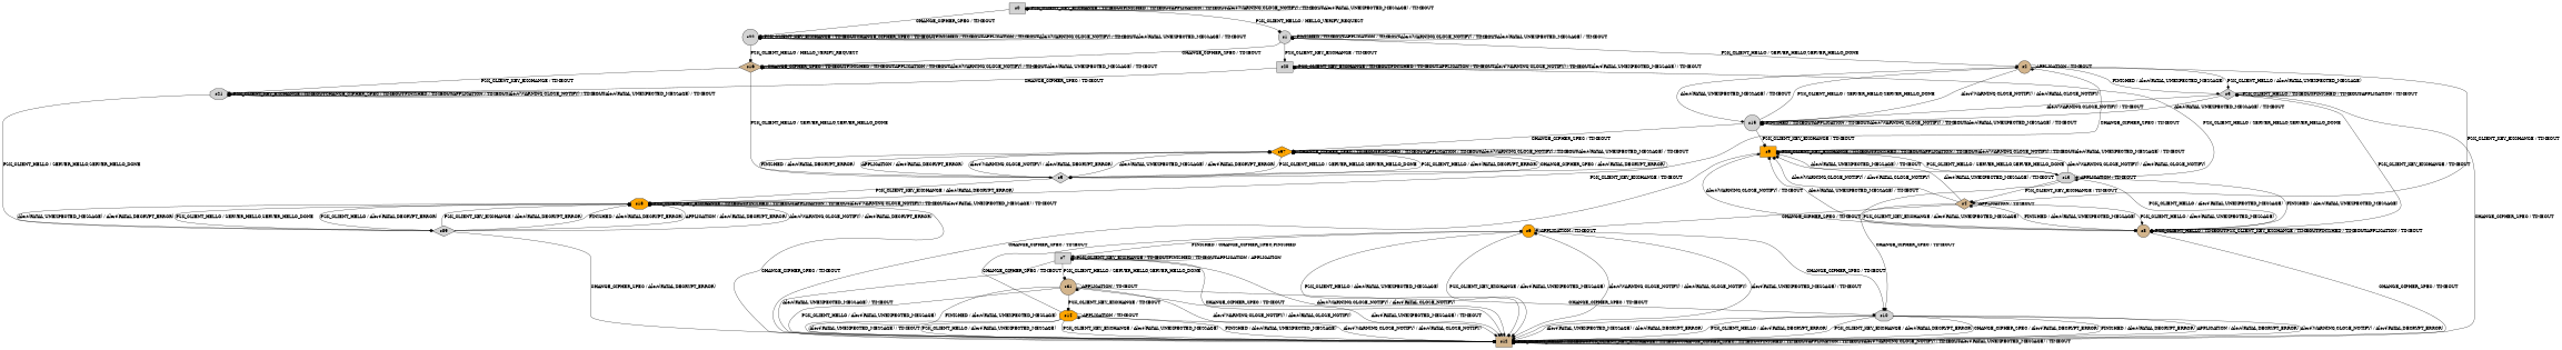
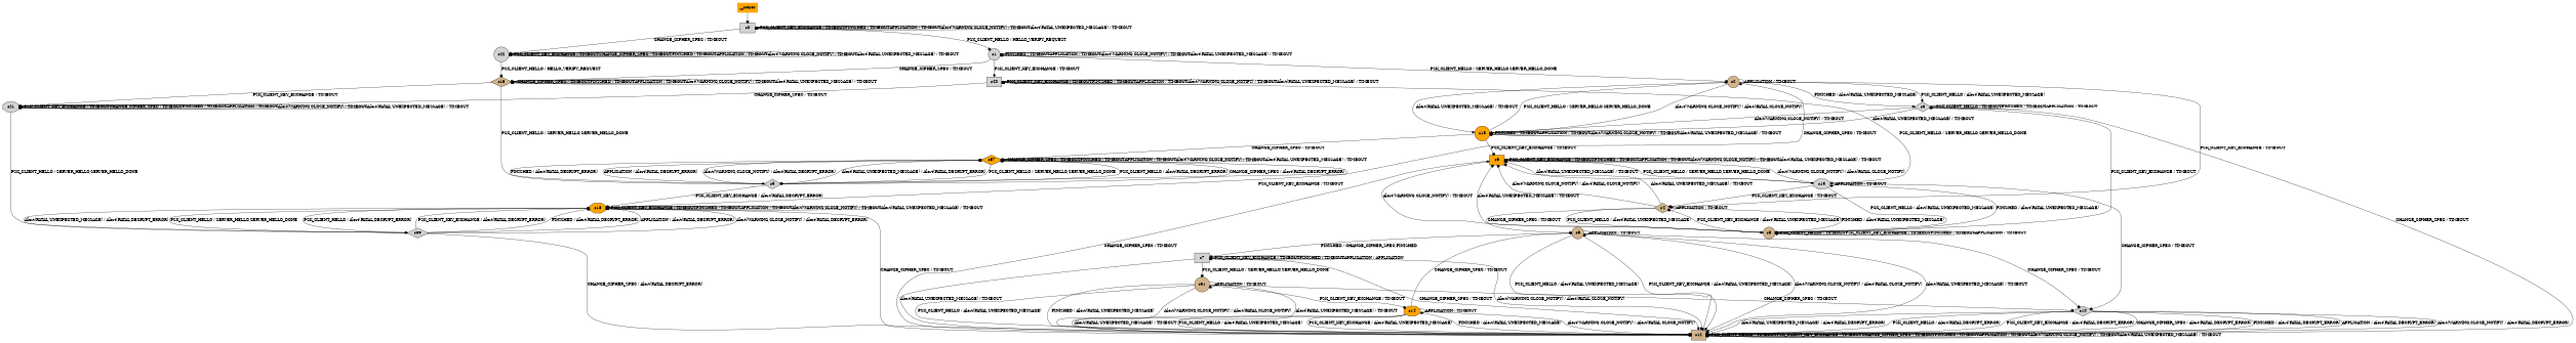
  digraph {
    node [fillcolor=lightgrey shape=circle style=filled]
    edge [arrowhead=diamond]
    n1 [label=s0 shape=box]
    n2 [label=s1]
    n3 [label=s22]
    n4 [fillcolor=tan label=s2]
    n5 [fillcolor=tan label=s16 shape=diamond]
    n6 [label=s20 shape=box]
    n7 [label=s3 shape=diamond]
    n8 [fillcolor=tan label=s4 shape=diamond]
    n9 [label=s5 shape=diamond]
-   n10 [label=s15]
+   n10 [fillcolor=orange label=s15]
    n11 [label=s21 shape=octagon]
    n12 [label=s13 shape=octagon]
    n13 [fillcolor=tan label=s8]
    n14 [fillcolor=tan label=s12 shape=box]
-   n15 [fillcolor=orange label=s6]
+   n15 [fillcolor=tan label=s6]
    n16 [fillcolor=orange label=s9 shape=box]
    n17 [fillcolor=orange label=s57 shape=diamond]
    n18 [fillcolor=orange label=s18 shape=octagon]
    n19 [label=s89 shape=diamond]
-   n20 [label=s10 shape=octagon]
+   n20 [label=s10 shape=diamond]
    n21 [label=s7 shape=box]
    n22 [fillcolor=tan label=s31]
    n23 [fillcolor=orange label=s14 shape=octagon]
+   __start0 [fillcolor=orange shape=none]
    n1 -> n1 [label="PSK_CLIENT_KEY_EXCHANGE / TIMEOUT"]
    n1 -> n1 [arrowhead=box label="FINISHED / TIMEOUT"]
    n1 -> n1 [label="APPLICATION / TIMEOUT"]
    n1 -> n1 [label="Alert(WARNING,CLOSE_NOTIFY) / TIMEOUT"]
    n1 -> n1 [label="Alert(FATAL,UNEXPECTED_MESSAGE) / TIMEOUT"]
    n1 -> n2 [arrowhead=box label="PSK_CLIENT_HELLO / HELLO_VERIFY_REQUEST"]
    n1 -> n3 [label="CHANGE_CIPHER_SPEC / TIMEOUT"]
    n2 -> n2 [arrowhead=box label="FINISHED / TIMEOUT"]
    n2 -> n2 [arrowhead=box label="APPLICATION / TIMEOUT"]
    n2 -> n2 [label="Alert(WARNING,CLOSE_NOTIFY) / TIMEOUT"]
    n2 -> n2 [label="Alert(FATAL,UNEXPECTED_MESSAGE) / TIMEOUT"]
    n2 -> n4 [arrowhead=box label="PSK_CLIENT_HELLO / SERVER_HELLO,SERVER_HELLO_DONE"]
    n2 -> n5 [arrowhead=box label="CHANGE_CIPHER_SPEC / TIMEOUT"]
    n2 -> n6 [label="PSK_CLIENT_KEY_EXCHANGE / TIMEOUT"]
    n3 -> n3 [arrowhead=box label="PSK_CLIENT_KEY_EXCHANGE / TIMEOUT"]
    n3 -> n3 [label="CHANGE_CIPHER_SPEC / TIMEOUT"]
    n3 -> n3 [arrowhead=box label="FINISHED / TIMEOUT"]
    n3 -> n3 [arrowhead=box label="APPLICATION / TIMEOUT"]
    n3 -> n3 [label="Alert(WARNING,CLOSE_NOTIFY) / TIMEOUT"]
    n3 -> n3 [label="Alert(FATAL,UNEXPECTED_MESSAGE) / TIMEOUT"]
    n3 -> n5 [arrowhead=box label="PSK_CLIENT_HELLO / HELLO_VERIFY_REQUEST"]
    n4 -> n4 [label="APPLICATION / TIMEOUT"]
    n4 -> n7 [label="PSK_CLIENT_HELLO / Alert(FATAL,UNEXPECTED_MESSAGE)"]
    n4 -> n7 [label="FINISHED / Alert(FATAL,UNEXPECTED_MESSAGE)"]
    n4 -> n8 [label="PSK_CLIENT_KEY_EXCHANGE / TIMEOUT"]
    n4 -> n9 [label="CHANGE_CIPHER_SPEC / TIMEOUT"]
    n4 -> n10 [label="Alert(WARNING,CLOSE_NOTIFY) / Alert(FATAL,CLOSE_NOTIFY)"]
    n4 -> n10 [label="Alert(FATAL,UNEXPECTED_MESSAGE) / TIMEOUT"]
    n5 -> n5 [label="CHANGE_CIPHER_SPEC / TIMEOUT"]
    n5 -> n5 [label="FINISHED / TIMEOUT"]
    n5 -> n5 [label="APPLICATION / TIMEOUT"]
    n5 -> n5 [label="Alert(WARNING,CLOSE_NOTIFY) / TIMEOUT"]
    n5 -> n5 [label="Alert(FATAL,UNEXPECTED_MESSAGE) / TIMEOUT"]
    n5 -> n9 [label="PSK_CLIENT_HELLO / SERVER_HELLO,SERVER_HELLO_DONE"]
    n5 -> n11 [arrowhead=box label="PSK_CLIENT_KEY_EXCHANGE / TIMEOUT"]
    n6 -> n6 [arrowhead=box label="PSK_CLIENT_KEY_EXCHANGE / TIMEOUT"]
    n6 -> n6 [arrowhead=box label="FINISHED / TIMEOUT"]
    n6 -> n6 [label="APPLICATION / TIMEOUT"]
    n6 -> n6 [label="Alert(WARNING,CLOSE_NOTIFY) / TIMEOUT"]
    n6 -> n6 [label="Alert(FATAL,UNEXPECTED_MESSAGE) / TIMEOUT"]
    n6 -> n11 [arrowhead=box label="CHANGE_CIPHER_SPEC / TIMEOUT"]
    n6 -> n12 [label="PSK_CLIENT_HELLO / SERVER_HELLO,SERVER_HELLO_DONE"]
    n7 -> n7 [label="PSK_CLIENT_HELLO / TIMEOUT"]
    n7 -> n7 [arrowhead=box label="FINISHED / TIMEOUT"]
    n7 -> n7 [label="APPLICATION / TIMEOUT"]
    n7 -> n10 [label="Alert(WARNING,CLOSE_NOTIFY) / TIMEOUT"]
    n7 -> n10 [arrowhead=box label="Alert(FATAL,UNEXPECTED_MESSAGE) / TIMEOUT"]
    n7 -> n13 [label="PSK_CLIENT_KEY_EXCHANGE / TIMEOUT"]
    n7 -> n14 [label="CHANGE_CIPHER_SPEC / TIMEOUT"]
    n8 -> n8 [arrowhead=box label="APPLICATION / TIMEOUT"]
    n8 -> n13 [label="PSK_CLIENT_HELLO / Alert(FATAL,UNEXPECTED_MESSAGE)"]
    n8 -> n13 [label="PSK_CLIENT_KEY_EXCHANGE / Alert(FATAL,UNEXPECTED_MESSAGE)"]
    n8 -> n13 [arrowhead=box label="FINISHED / Alert(FATAL,UNEXPECTED_MESSAGE)"]
    n8 -> n15 [label="CHANGE_CIPHER_SPEC / TIMEOUT"]
    n8 -> n16 [arrowhead=box label="Alert(WARNING,CLOSE_NOTIFY) / Alert(FATAL,CLOSE_NOTIFY)"]
    n8 -> n16 [arrowhead=box label="Alert(FATAL,UNEXPECTED_MESSAGE) / TIMEOUT"]
    n9 -> n17 [arrowhead=box label="PSK_CLIENT_HELLO / Alert(FATAL,DECRYPT_ERROR)"]
    n9 -> n17 [label="CHANGE_CIPHER_SPEC / Alert(FATAL,DECRYPT_ERROR)"]
    n9 -> n17 [arrowhead=box label="FINISHED / Alert(FATAL,DECRYPT_ERROR)"]
    n9 -> n17 [arrowhead=box label="APPLICATION / Alert(FATAL,DECRYPT_ERROR)"]
    n9 -> n17 [arrowhead=box label="Alert(WARNING,CLOSE_NOTIFY) / Alert(FATAL,DECRYPT_ERROR)"]
    n9 -> n17 [label="Alert(FATAL,UNEXPECTED_MESSAGE) / Alert(FATAL,DECRYPT_ERROR)"]
    n9 -> n18 [label="PSK_CLIENT_KEY_EXCHANGE / Alert(FATAL,DECRYPT_ERROR)"]
    n10 -> n4 [label="PSK_CLIENT_HELLO / SERVER_HELLO,SERVER_HELLO_DONE"]
    n10 -> n10 [arrowhead=box label="FINISHED / TIMEOUT"]
    n10 -> n10 [arrowhead=box label="APPLICATION / TIMEOUT"]
    n10 -> n10 [label="Alert(WARNING,CLOSE_NOTIFY) / TIMEOUT"]
    n10 -> n10 [label="Alert(FATAL,UNEXPECTED_MESSAGE) / TIMEOUT"]
    n10 -> n16 [arrowhead=box label="PSK_CLIENT_KEY_EXCHANGE / TIMEOUT"]
    n10 -> n17 [label="CHANGE_CIPHER_SPEC / TIMEOUT"]
    n11 -> n11 [label="PSK_CLIENT_KEY_EXCHANGE / TIMEOUT"]
    n11 -> n11 [arrowhead=box label="CHANGE_CIPHER_SPEC / TIMEOUT"]
    n11 -> n11 [label="FINISHED / TIMEOUT"]
    n11 -> n11 [label="APPLICATION / TIMEOUT"]
    n11 -> n11 [arrowhead=box label="Alert(WARNING,CLOSE_NOTIFY) / TIMEOUT"]
    n11 -> n11 [arrowhead=box label="Alert(FATAL,UNEXPECTED_MESSAGE) / TIMEOUT"]
    n11 -> n19 [label="PSK_CLIENT_HELLO / SERVER_HELLO,SERVER_HELLO_DONE"]
    n12 -> n8 [arrowhead=box label="PSK_CLIENT_KEY_EXCHANGE / TIMEOUT"]
    n12 -> n12 [label="APPLICATION / TIMEOUT"]
    n12 -> n13 [label="PSK_CLIENT_HELLO / Alert(FATAL,UNEXPECTED_MESSAGE)"]
    n12 -> n13 [label="FINISHED / Alert(FATAL,UNEXPECTED_MESSAGE)"]
    n12 -> n16 [arrowhead=box label="Alert(WARNING,CLOSE_NOTIFY) / Alert(FATAL,CLOSE_NOTIFY)"]
    n12 -> n16 [label="Alert(FATAL,UNEXPECTED_MESSAGE) / TIMEOUT"]
    n12 -> n20 [arrowhead=box label="CHANGE_CIPHER_SPEC / TIMEOUT"]
    n13 -> n13 [label="PSK_CLIENT_HELLO / TIMEOUT"]
    n13 -> n13 [label="PSK_CLIENT_KEY_EXCHANGE / TIMEOUT"]
    n13 -> n13 [label="FINISHED / TIMEOUT"]
    n13 -> n13 [label="APPLICATION / TIMEOUT"]
-   n13 -> n14 [label="CHANGE_CIPHER_SPEC / TIMEOUT"]
    n13 -> n16 [label="Alert(WARNING,CLOSE_NOTIFY) / TIMEOUT"]
    n13 -> n16 [arrowhead=box label="Alert(FATAL,UNEXPECTED_MESSAGE) / TIMEOUT"]
    n14 -> n14 [label="PSK_CLIENT_HELLO / TIMEOUT"]
    n14 -> n14 [label="PSK_CLIENT_KEY_EXCHANGE / TIMEOUT"]
    n14 -> n14 [label="CHANGE_CIPHER_SPEC / TIMEOUT"]
    n14 -> n14 [arrowhead=box label="FINISHED / TIMEOUT"]
    n14 -> n14 [arrowhead=box label="APPLICATION / TIMEOUT"]
    n14 -> n14 [arrowhead=box label="Alert(WARNING,CLOSE_NOTIFY) / TIMEOUT"]
    n14 -> n14 [arrowhead=box label="Alert(FATAL,UNEXPECTED_MESSAGE) / TIMEOUT"]
    n15 -> n14 [arrowhead=box label="PSK_CLIENT_HELLO / Alert(FATAL,UNEXPECTED_MESSAGE)"]
    n15 -> n14 [label="PSK_CLIENT_KEY_EXCHANGE / Alert(FATAL,UNEXPECTED_MESSAGE)"]
    n15 -> n14 [label="Alert(WARNING,CLOSE_NOTIFY) / Alert(FATAL,CLOSE_NOTIFY)"]
    n15 -> n14 [label="Alert(FATAL,UNEXPECTED_MESSAGE) / TIMEOUT"]
    n15 -> n15 [arrowhead=box label="APPLICATION / TIMEOUT"]
    n15 -> n20 [arrowhead=box label="CHANGE_CIPHER_SPEC / TIMEOUT"]
    n15 -> n21 [label="FINISHED / CHANGE_CIPHER_SPEC,FINISHED"]
    n16 -> n12 [label="PSK_CLIENT_HELLO / SERVER_HELLO,SERVER_HELLO_DONE"]
    n16 -> n14 [arrowhead=box label="CHANGE_CIPHER_SPEC / TIMEOUT"]
    n16 -> n16 [arrowhead=box label="PSK_CLIENT_KEY_EXCHANGE / TIMEOUT"]
    n16 -> n16 [arrowhead=box label="FINISHED / TIMEOUT"]
    n16 -> n16 [label="APPLICATION / TIMEOUT"]
    n16 -> n16 [label="Alert(WARNING,CLOSE_NOTIFY) / TIMEOUT"]
    n16 -> n16 [arrowhead=box label="Alert(FATAL,UNEXPECTED_MESSAGE) / TIMEOUT"]
    n17 -> n9 [arrowhead=box label="PSK_CLIENT_HELLO / SERVER_HELLO,SERVER_HELLO_DONE"]
    n17 -> n17 [label="CHANGE_CIPHER_SPEC / TIMEOUT"]
    n17 -> n17 [arrowhead=box label="FINISHED / TIMEOUT"]
    n17 -> n17 [arrowhead=box label="APPLICATION / TIMEOUT"]
    n17 -> n17 [arrowhead=box label="Alert(WARNING,CLOSE_NOTIFY) / TIMEOUT"]
    n17 -> n17 [arrowhead=box label="Alert(FATAL,UNEXPECTED_MESSAGE) / TIMEOUT"]
    n17 -> n18 [arrowhead=box label="PSK_CLIENT_KEY_EXCHANGE / TIMEOUT"]
    n18 -> n14 [arrowhead=box label="CHANGE_CIPHER_SPEC / TIMEOUT"]
    n18 -> n18 [label="PSK_CLIENT_KEY_EXCHANGE / TIMEOUT"]
    n18 -> n18 [arrowhead=box label="FINISHED / TIMEOUT"]
    n18 -> n18 [arrowhead=box label="APPLICATION / TIMEOUT"]
    n18 -> n18 [label="Alert(WARNING,CLOSE_NOTIFY) / TIMEOUT"]
    n18 -> n18 [arrowhead=box label="Alert(FATAL,UNEXPECTED_MESSAGE) / TIMEOUT"]
    n18 -> n19 [label="PSK_CLIENT_HELLO / SERVER_HELLO,SERVER_HELLO_DONE"]
    n19 -> n14 [arrowhead=box label="CHANGE_CIPHER_SPEC / Alert(FATAL,DECRYPT_ERROR)"]
    n19 -> n18 [arrowhead=box label="PSK_CLIENT_HELLO / Alert(FATAL,DECRYPT_ERROR)"]
    n19 -> n18 [label="PSK_CLIENT_KEY_EXCHANGE / Alert(FATAL,DECRYPT_ERROR)"]
    n19 -> n18 [arrowhead=box label="FINISHED / Alert(FATAL,DECRYPT_ERROR)"]
    n19 -> n18 [label="APPLICATION / Alert(FATAL,DECRYPT_ERROR)"]
    n19 -> n18 [arrowhead=box label="Alert(WARNING,CLOSE_NOTIFY) / Alert(FATAL,DECRYPT_ERROR)"]
    n19 -> n18 [arrowhead=box label="Alert(FATAL,UNEXPECTED_MESSAGE) / Alert(FATAL,DECRYPT_ERROR)"]
    n20 -> n14 [arrowhead=box label="PSK_CLIENT_HELLO / Alert(FATAL,DECRYPT_ERROR)"]
    n20 -> n14 [label="PSK_CLIENT_KEY_EXCHANGE / Alert(FATAL,DECRYPT_ERROR)"]
    n20 -> n14 [arrowhead=box label="CHANGE_CIPHER_SPEC / Alert(FATAL,DECRYPT_ERROR)"]
    n20 -> n14 [arrowhead=box label="FINISHED / Alert(FATAL,DECRYPT_ERROR)"]
    n20 -> n14 [label="APPLICATION / Alert(FATAL,DECRYPT_ERROR)"]
    n20 -> n14 [arrowhead=box label="Alert(WARNING,CLOSE_NOTIFY) / Alert(FATAL,DECRYPT_ERROR)"]
    n20 -> n14 [arrowhead=box label="Alert(FATAL,UNEXPECTED_MESSAGE) / Alert(FATAL,DECRYPT_ERROR)"]
    n21 -> n14 [label="CHANGE_CIPHER_SPEC / TIMEOUT"]
    n21 -> n14 [label="Alert(WARNING,CLOSE_NOTIFY) / Alert(FATAL,CLOSE_NOTIFY)"]
    n21 -> n14 [arrowhead=box label="Alert(FATAL,UNEXPECTED_MESSAGE) / TIMEOUT"]
    n21 -> n21 [label="PSK_CLIENT_KEY_EXCHANGE / TIMEOUT"]
    n21 -> n21 [arrowhead=box label="FINISHED / TIMEOUT"]
    n21 -> n21 [arrowhead=box label="APPLICATION / APPLICATION"]
    n21 -> n22 [arrowhead=box label="PSK_CLIENT_HELLO / SERVER_HELLO,SERVER_HELLO_DONE"]
    n22 -> n14 [label="PSK_CLIENT_HELLO / Alert(FATAL,UNEXPECTED_MESSAGE)"]
    n22 -> n14 [label="FINISHED / Alert(FATAL,UNEXPECTED_MESSAGE)"]
    n22 -> n14 [label="Alert(WARNING,CLOSE_NOTIFY) / Alert(FATAL,CLOSE_NOTIFY)"]
    n22 -> n14 [label="Alert(FATAL,UNEXPECTED_MESSAGE) / TIMEOUT"]
    n22 -> n20 [arrowhead=box label="CHANGE_CIPHER_SPEC / TIMEOUT"]
    n22 -> n22 [arrowhead=box label="APPLICATION / TIMEOUT"]
    n22 -> n23 [arrowhead=box label="PSK_CLIENT_KEY_EXCHANGE / TIMEOUT"]
    n23 -> n14 [arrowhead=box label="PSK_CLIENT_HELLO / Alert(FATAL,UNEXPECTED_MESSAGE)"]
    n23 -> n14 [arrowhead=box label="PSK_CLIENT_KEY_EXCHANGE / Alert(FATAL,UNEXPECTED_MESSAGE)"]
    n23 -> n14 [label="FINISHED / Alert(FATAL,UNEXPECTED_MESSAGE)"]
    n23 -> n14 [label="Alert(WARNING,CLOSE_NOTIFY) / Alert(FATAL,CLOSE_NOTIFY)"]
    n23 -> n14 [label="Alert(FATAL,UNEXPECTED_MESSAGE) / TIMEOUT"]
    n23 -> n15 [arrowhead=box label="CHANGE_CIPHER_SPEC / TIMEOUT"]
    n23 -> n23 [label="APPLICATION / TIMEOUT"]
+   __start0 -> n1 [arrowhead=box]
  }
